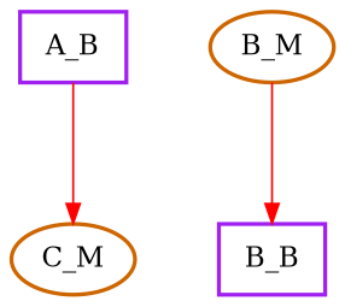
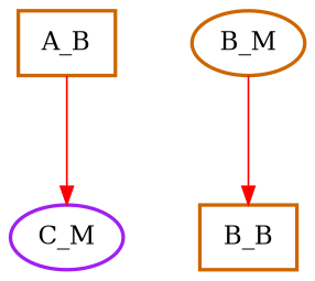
  digraph {
    mindist=1.0
    nodesep=0.6
    rankdir=TB
    ranksep=1.0
    root=Demo
    node [beamproc=undefined bpentry=false bpexit=false color=purple cpu=0 fillcolor=white flags="0x00108007" patentry=false patexit=true pattern=B penwidth=2 shape=rectangle style=filled type=block]
    edge [color=red type=defdst]
-   A_B [pattern=A qhi=false qil=false qlo=true tperiod=50000]
-   C_M [beamin=0 bpid=0 color=darkorange3 evtno=2 fid=1 flags="0x00002002" gid=4048 par="0x0000000000000000" patentry=true patexit=false pattern=C reqnobeam=0 shape=oval sid=0 tef=0 toffs=0 type=tmsg vacc=0]
+   A_B [color=darkorange3 pattern=A qhi=false qil=false qlo=true tperiod=50000]
+   C_M [beamin=0 bpid=0 evtno=2 fid=1 flags="0x00002002" gid=4048 par="0x0000000000000000" patentry=true patexit=false pattern=C reqnobeam=0 shape=oval sid=0 tef=0 toffs=0 type=tmsg vacc=0]
    B_M [beamin=0 bpid=0 color=darkorange3 evtno=1 fid=1 flags="0x00002002" gid=4048 par="0x0000000000000000" patentry=true patexit=false reqnobeam=0 shape=oval sid=0 tef=0 toffs=0 type=tmsg vacc=0]
-   B_B [qhi=false qil=false qlo=true tperiod=50000]
+   B_B [color=darkorange3 qhi=false qil=false qlo=true tperiod=50000]
    A_B -> C_M
    B_M -> B_B
  }
